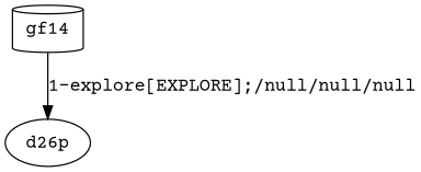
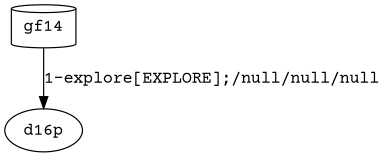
  digraph {
    fontname="Courier Prime"
    node [fontname="Courier Prime"]
    gf14 [shape=cylinder]
-   d26p [shape=ellipse]
+   d26p [shape=ellipse label=d16p]
    gf14 -> d26p [label="1-explore[EXPLORE];/null/null/null" style=solid fontname="Courier Prime"]
  }
